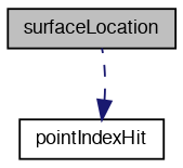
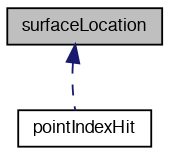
  digraph {
    node [color=black fontname=FreeSans fontsize=10 shape=record]
    n1 [fillcolor=grey75 fontcolor=black height=0.2 label=surfaceLocation style=filled width=0.4]
    n2 [height=0.2 label=pointIndexHit width=0.4]
-   n2 -> n1 [color=midnightblue dir=back fontname=FreeSans fontsize=10 labelfontname=FreeSans labelfontsize=10 style=dashed]
+   n1 -> n2 [color=midnightblue dir=back fontname=FreeSans fontsize=10 labelfontname=FreeSans labelfontsize=10 style=dashed]
  }
